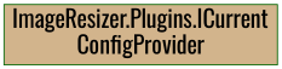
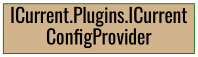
  digraph {
    rankdir=LR
    fontname=Oswald
-   n1 [color=darkgreen fillcolor=tan fontname=Oswald fontsize=24 height=0.2 label="ImageResizer.Plugins.ICurrent\lConfigProvider" shape=record style=filled width=0.4]
+   n1 [color=darkgreen fillcolor=tan fontname=Oswald fontsize=24 height=0.2 label="ICurrent.Plugins.ICurrent\lConfigProvider" shape=record style=filled width=0.4]
  }
